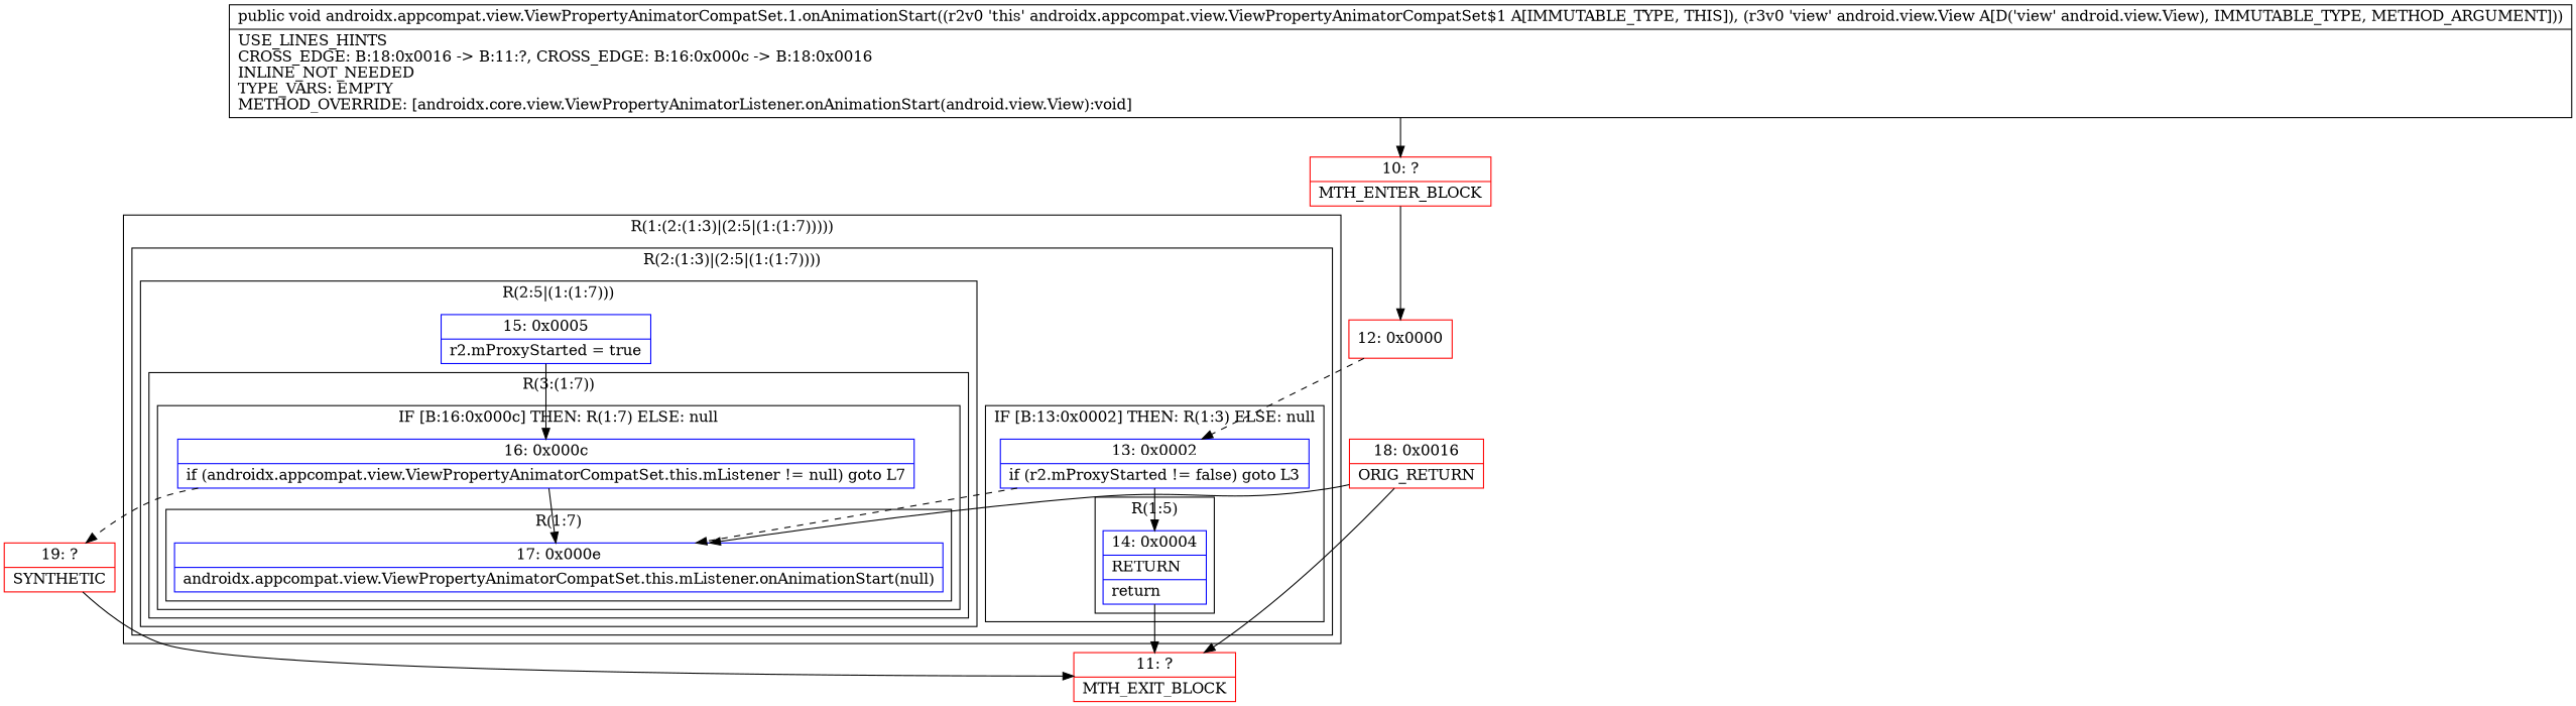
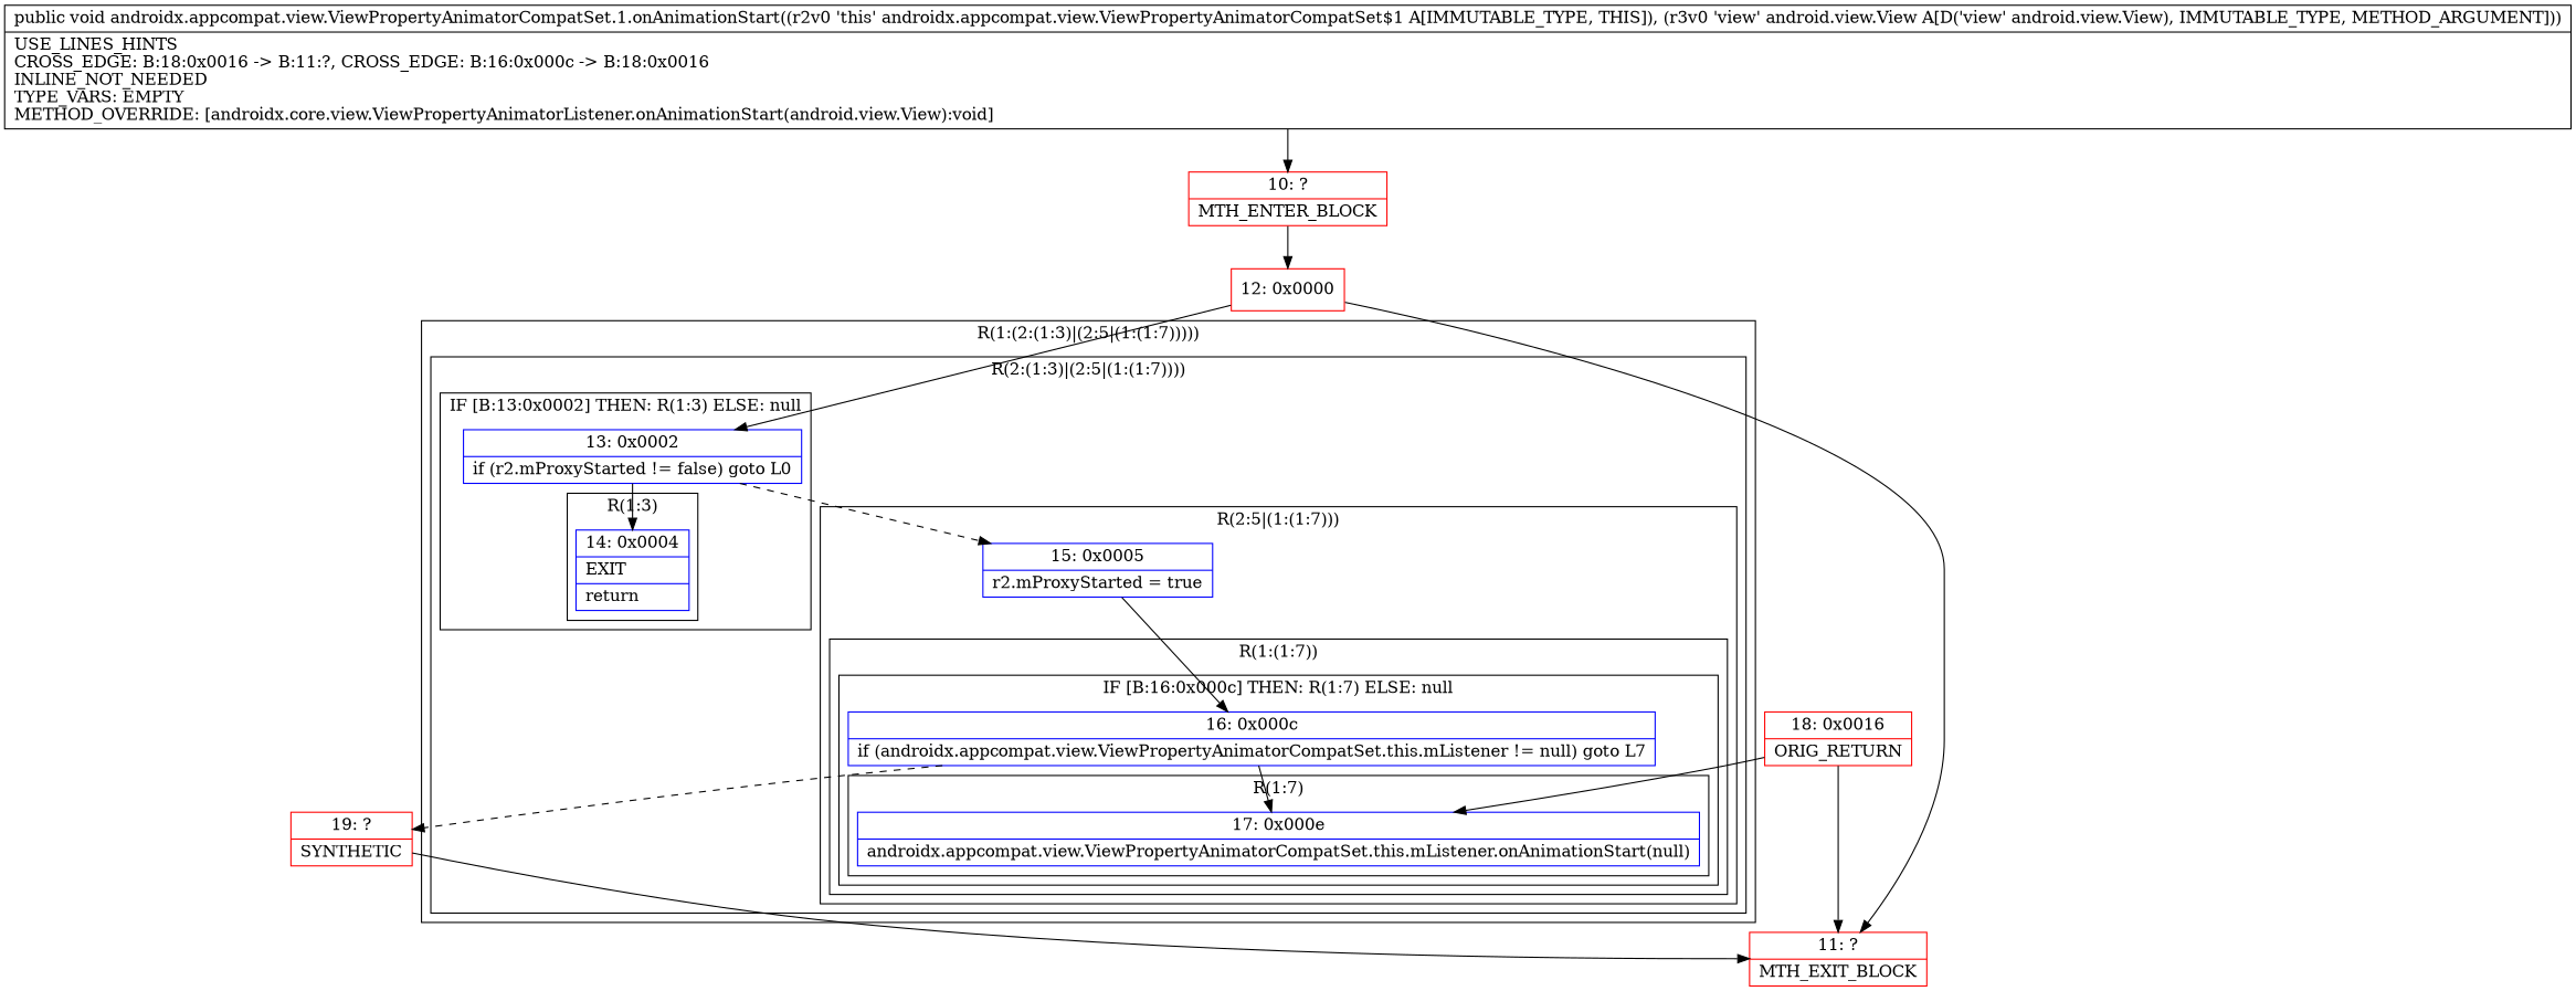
  digraph {
    node [color=blue shape=record]
-   n1 [label="{14\:\ 0x0004|RETURN\l|return\l}"]
-   n2 [label="{13\:\ 0x0002|if (r2.mProxyStarted != false) goto L3\l}"]
+   n1 [label="{14\:\ 0x0004|EXIT\l|return\l}"]
+   n2 [label="{13\:\ 0x0002|if (r2.mProxyStarted != false) goto L0\l}"]
    n3 [label="{17\:\ 0x000e|androidx.appcompat.view.ViewPropertyAnimatorCompatSet.this.mListener.onAnimationStart(null)\l}"]
    n4 [label="{16\:\ 0x000c|if (androidx.appcompat.view.ViewPropertyAnimatorCompatSet.this.mListener != null) goto L7\l}"]
    n5 [label="{15\:\ 0x0005|r2.mProxyStarted = true\l}"]
    n6 [color=red label="{11\:\ ?|MTH_EXIT_BLOCK\l}"]
    n7 [color=red label="{19\:\ ?|SYNTHETIC\l}"]
    n8 [color=red label="{18\:\ 0x0016|ORIG_RETURN\l}"]
    n9 [color=red label="{10\:\ ?|MTH_ENTER_BLOCK\l}"]
    n10 [color=red label="{12\:\ 0x0000}"]
    n11 [label="{public void androidx.appcompat.view.ViewPropertyAnimatorCompatSet.1.onAnimationStart((r2v0 'this' androidx.appcompat.view.ViewPropertyAnimatorCompatSet$1 A[IMMUTABLE_TYPE, THIS]), (r3v0 'view' android.view.View A[D('view' android.view.View), IMMUTABLE_TYPE, METHOD_ARGUMENT]))  | USE_LINES_HINTS\lCROSS_EDGE: B:18:0x0016 \-\> B:11:?, CROSS_EDGE: B:16:0x000c \-\> B:18:0x0016\lINLINE_NOT_NEEDED\lTYPE_VARS: EMPTY\lMETHOD_OVERRIDE: [androidx.core.view.ViewPropertyAnimatorListener.onAnimationStart(android.view.View):void]\l}" color=""]
    subgraph cluster_1 {
      label="R(1:(2:(1:3)|(2:5|(1:(1:7)))))"
      subgraph cluster_2 {
        label="R(2:(1:3)|(2:5|(1:(1:7))))"
        subgraph cluster_3 {
          label="IF [B:13:0x0002] THEN: R(1:3) ELSE: null"
          n2
          subgraph cluster_4 {
-           label="R(1:5)"
+           label="R(1:3)"
            n1
          }
        }
        subgraph cluster_5 {
          label="R(2:5|(1:(1:7)))"
          n5
          subgraph cluster_6 {
-           label="R(3:(1:7))"
+           label="R(1:(1:7))"
            subgraph cluster_7 {
              label="IF [B:16:0x000c] THEN: R(1:7) ELSE: null"
              n4
              subgraph cluster_8 {
                label="R(1:7)"
                n3
              }
            }
          }
        }
      }
    }
-   n1 -> n6
+   n10 -> n6
    n2 -> n1
-   n2 -> n3 [style=dashed]
+   n2 -> n5 [style=dashed]
    n4 -> n3
    n4 -> n7 [style=dashed]
    n5 -> n4
    n7 -> n6
    n8 -> n3
    n8 -> n6
    n9 -> n10
-   n10 -> n2 [style=dashed]
+   n10 -> n2
    n11 -> n9
  }
